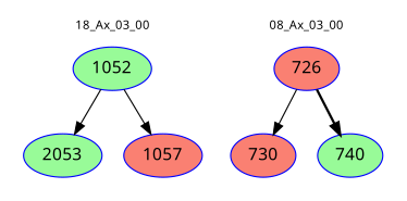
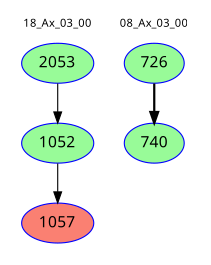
  digraph {
    fontname="Noto Sans"
    node [color=blue fillcolor=palegreen fontname="Noto Sans" style=filled]
    edge [color=black fontname="Noto Sans" style=solid]
    n1 [label=1052]
    n2 [label=2053]
    n3 [fillcolor=salmon label=1057]
-   n4 [fillcolor=salmon label=726]
-   n5 [fillcolor=salmon label=730]
+   n4 [label=726]
    n6 [label=740]
    subgraph cluster_1 {
      color=white
      fontsize=10
      label="18_Ax_03_00"
      n1
      n2
      n3
    }
    subgraph cluster_2 {
      color=white
      fontsize=10
      label="08_Ax_03_00"
      n4
-     n5
      n6
    }
-   n1 -> n2
+   n2 -> n1
    n1 -> n3
-   n4 -> n5
    n4 -> n6 [style=bold]
  }
